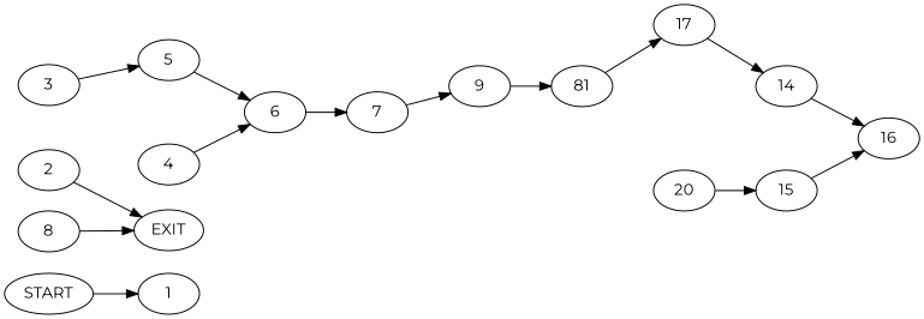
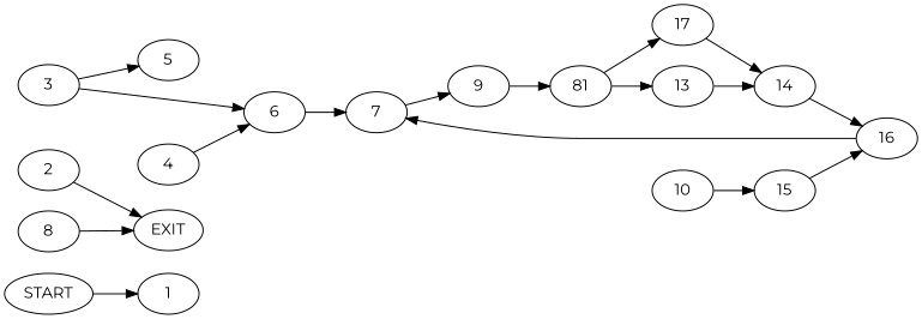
  digraph {
    fontname=Montserrat
    rankdir=LR
    node [fontname=Montserrat]
    edge [fontname=Montserrat]
    n1 [label=START]
    1
    n3 [label=EXIT]
    2
    3
    5
    4
    6
    7
    9
    8
    n12 [label=81]
-   10 [label=20]
+   10
    15
    n15 [label=17]
+   13
    14
    16
    n1 -> 1
    2 -> n3
    3 -> 5
-   5 -> 6
+   3 -> 6
    4 -> 6
    6 -> 7
    7 -> 9
    9 -> n12
    8 -> n3
    n12 -> n15
+   n12 -> 13
    10 -> 15
    15 -> 16
    n15 -> 14
+   13 -> 14
    14 -> 16
+   16 -> 7
  }
